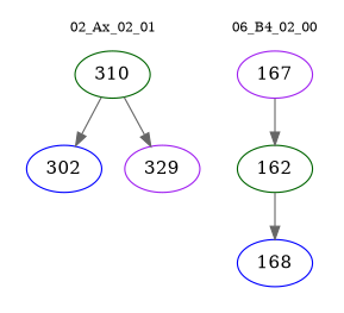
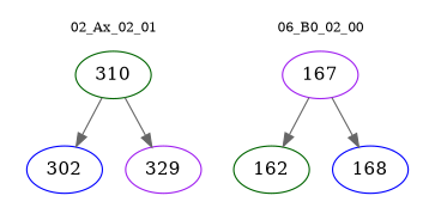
  digraph {
    node [color=darkgreen]
    edge [color=gray40]
    n1 [label=310]
    n2 [color=blue label=302]
    n3 [color=purple label=329]
    n4 [color=purple label=167]
    n5 [label=162]
    n6 [color=blue label=168]
    subgraph cluster_1 {
      color=white
      fontsize=10
      label="02_Ax_02_01"
      n1
      n2
      n3
    }
    subgraph cluster_2 {
      color=white
      fontsize=10
-     label="06_B4_02_00"
+     label="06_B0_02_00"
      n4
      n5
      n6
    }
    n1 -> n2
    n1 -> n3
    n4 -> n5
-   n5 -> n6
+   n4 -> n6
  }
